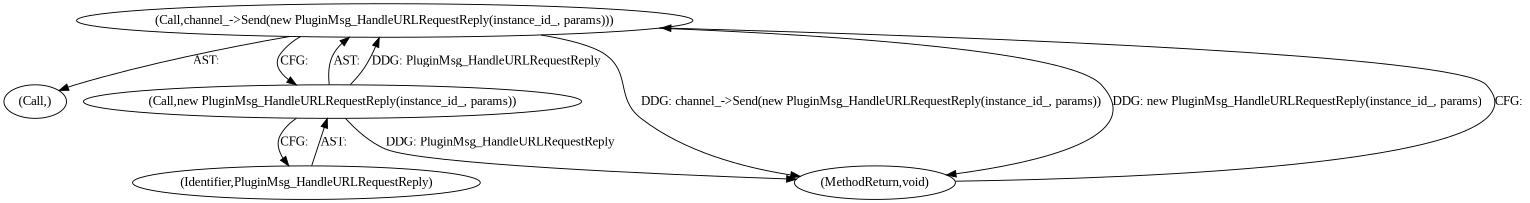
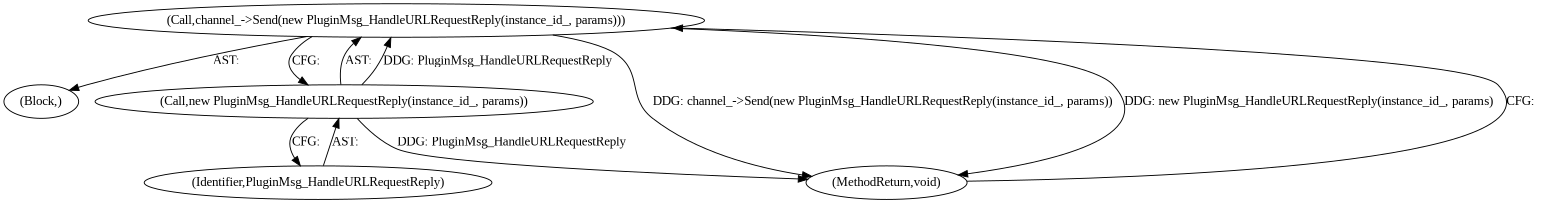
  digraph {
    fontname="Liberation Serif"
    node [fontname="Liberation Serif"]
    edge [fontname="Liberation Serif"]
    n1 [label="(Call,channel_->Send(new PluginMsg_HandleURLRequestReply(instance_id_, params)))"]
    n2 [label="(Call,new PluginMsg_HandleURLRequestReply(instance_id_, params))"]
-   n3 [label="(Call,)"]
+   n3 [label="(Block,)"]
    n4 [label="(MethodReturn,void)"]
    n5 [label="(Identifier,PluginMsg_HandleURLRequestReply)"]
    n1 -> n2 [label="CFG: "]
    n1 -> n3 [label="AST: "]
    n1 -> n4 [label="DDG: channel_->Send(new PluginMsg_HandleURLRequestReply(instance_id_, params))"]
    n1 -> n4 [label="DDG: new PluginMsg_HandleURLRequestReply(instance_id_, params)"]
    n2 -> n1 [label="AST: "]
    n2 -> n1 [label="DDG: PluginMsg_HandleURLRequestReply"]
    n2 -> n4 [label="DDG: PluginMsg_HandleURLRequestReply"]
    n2 -> n5 [label="CFG: "]
    n4 -> n1 [label="CFG: "]
    n5 -> n2 [label="AST: "]
  }
